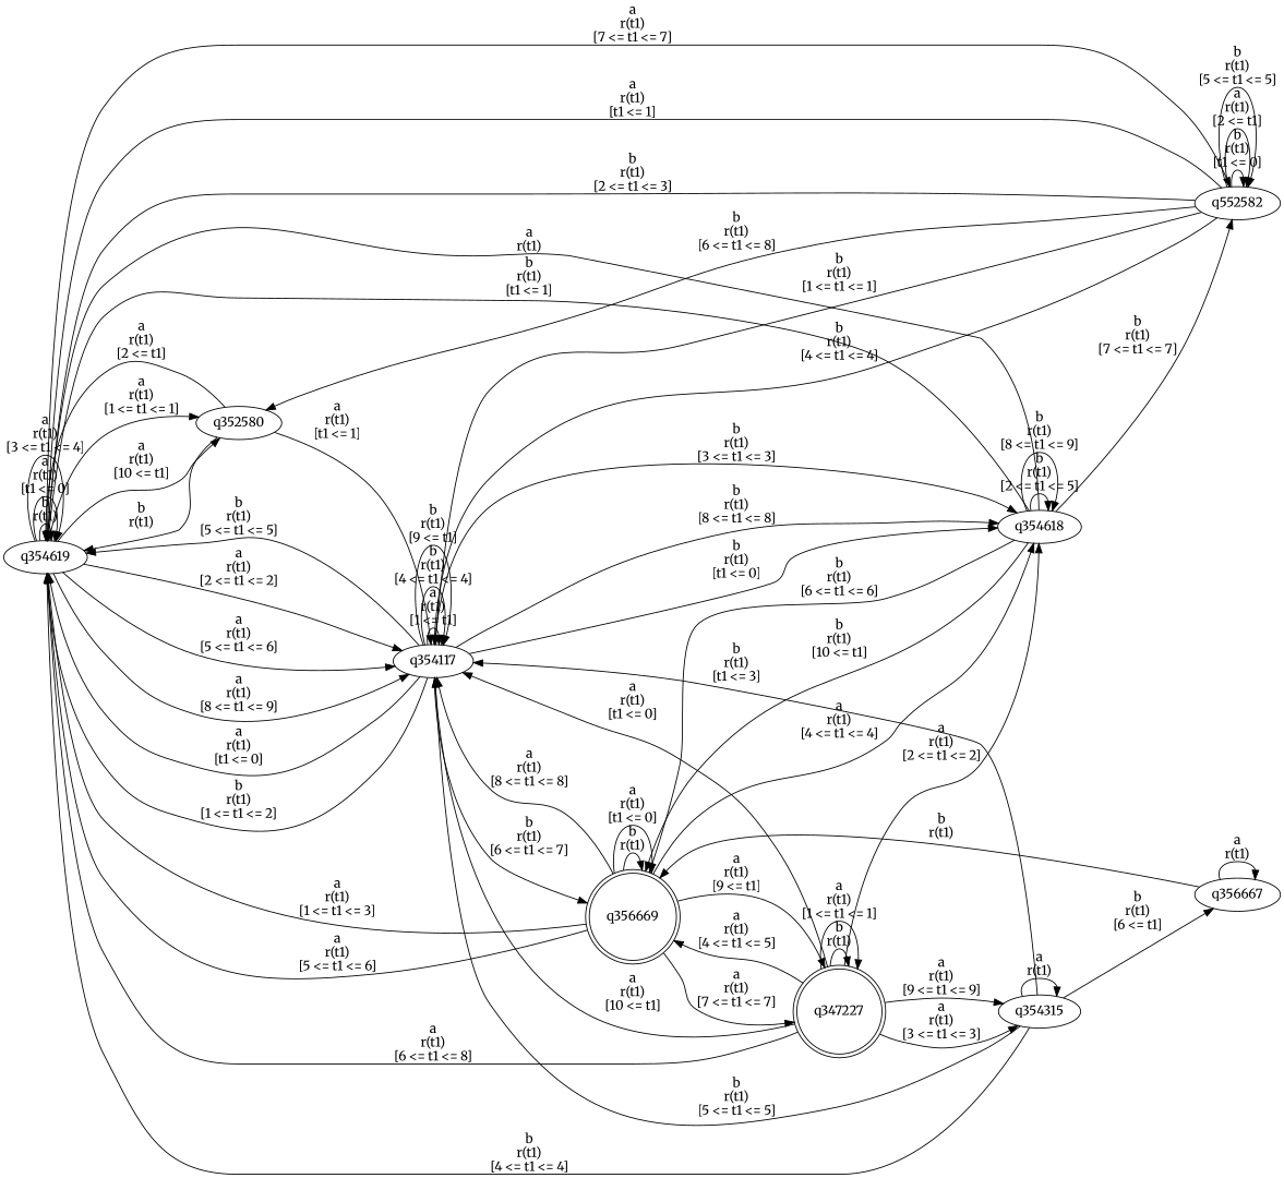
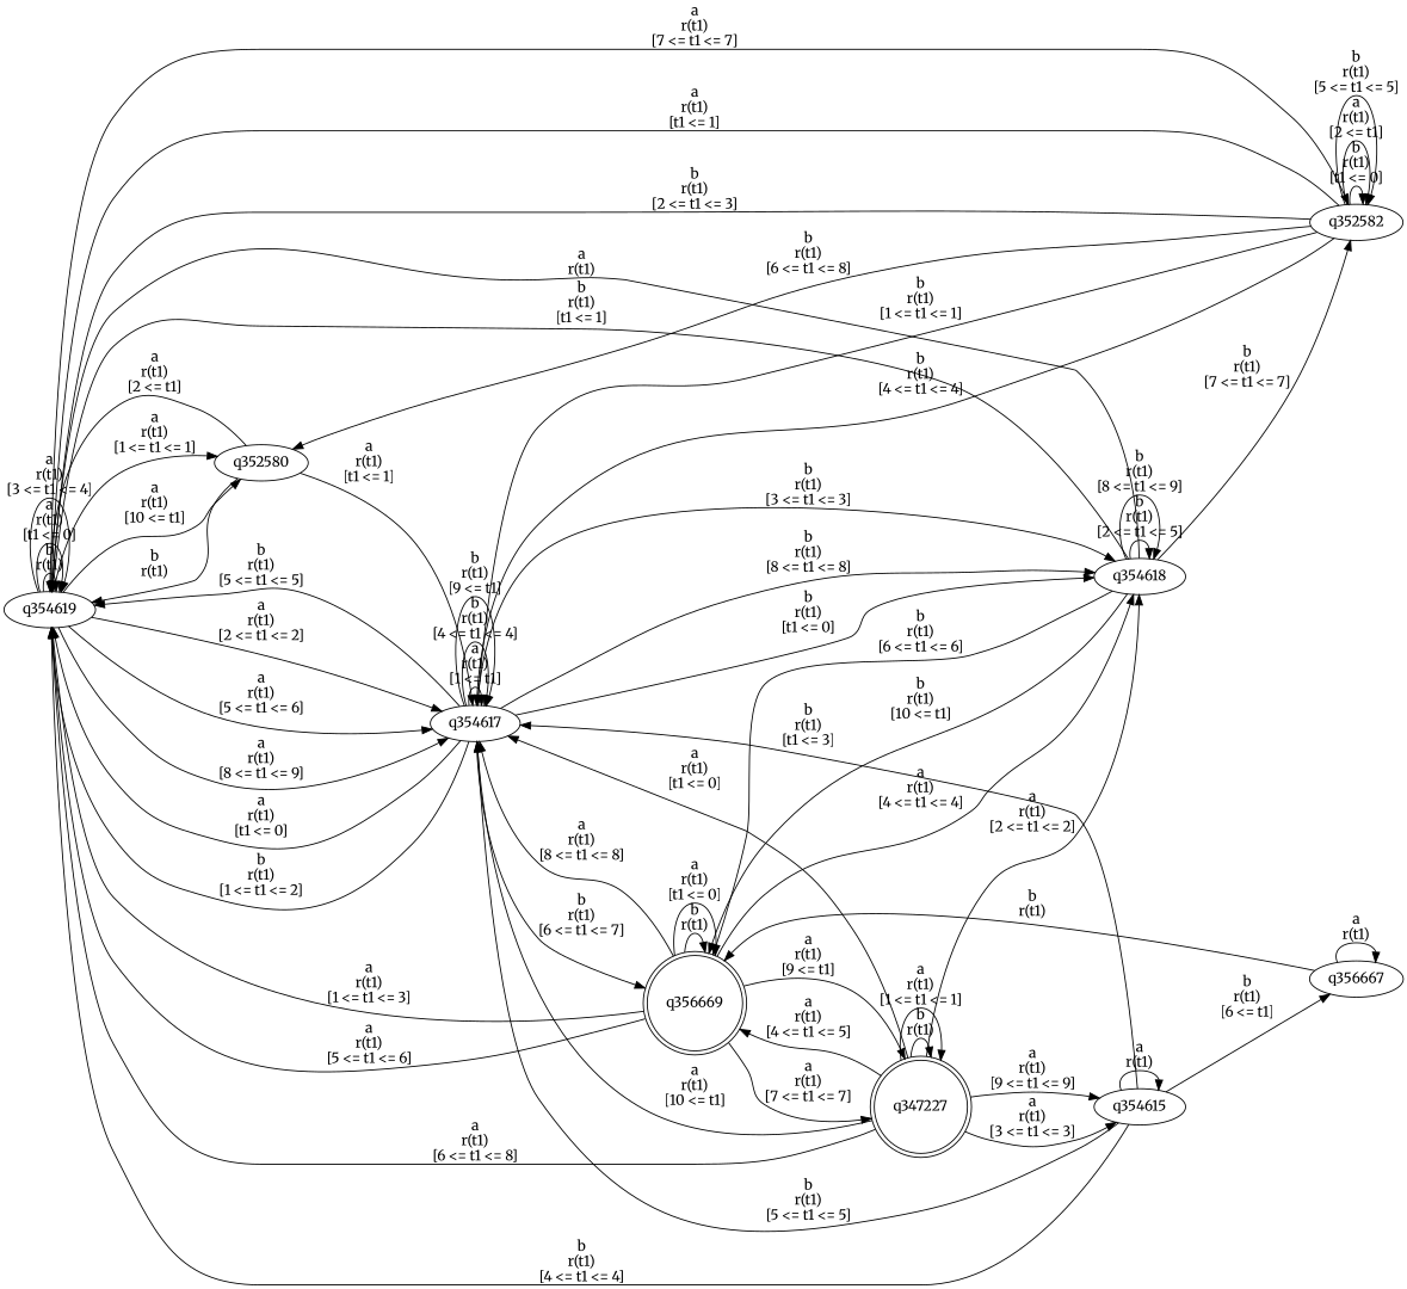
  digraph {
    fontname=Merriweather
    rankdir=LR
    node [fontname=Merriweather]
    edge [fontname=Merriweather]
    n1 [label=q354619]
    n2 [label=q352580]
-   n3 [label=q354117]
-   n4 [label=q552582]
+   n3 [label=q354617]
+   n4 [label=q352582]
    n5 [label=q354618 shape=ellipse]
    n6 [label=q356669 shape=doublecircle]
    n7 [label=q347227 shape=doublecircle]
-   n8 [label=q354315]
+   n8 [label=q354615]
    n9 [label=q356667]
    n1 -> n1 [label="b\nr(t1)\n"]
    n1 -> n1 [label="a\nr(t1)\n[t1 <= 0]"]
    n1 -> n1 [label="a\nr(t1)\n[3 <= t1 <= 4]"]
    n1 -> n2 [label="a\nr(t1)\n[1 <= t1 <= 1]"]
    n1 -> n2 [label="a\nr(t1)\n[10 <= t1]"]
    n1 -> n3 [label="a\nr(t1)\n[2 <= t1 <= 2]"]
    n1 -> n3 [label="a\nr(t1)\n[5 <= t1 <= 6]"]
    n1 -> n3 [label="a\nr(t1)\n[8 <= t1 <= 9]"]
    n1 -> n4 [label="a\nr(t1)\n[7 <= t1 <= 7]"]
    n2 -> n1 [label="b\nr(t1)\n"]
    n2 -> n1 [label="a\nr(t1)\n[2 <= t1]"]
    n2 -> n3 [label="a\nr(t1)\n[t1 <= 1]"]
    n3 -> n1 [label="a\nr(t1)\n[t1 <= 0]"]
    n3 -> n1 [label="b\nr(t1)\n[1 <= t1 <= 2]"]
    n3 -> n1 [label="b\nr(t1)\n[5 <= t1 <= 5]"]
    n3 -> n3 [label="a\nr(t1)\n[1 <= t1]"]
    n3 -> n3 [label="b\nr(t1)\n[4 <= t1 <= 4]"]
    n3 -> n3 [label="b\nr(t1)\n[9 <= t1]"]
    n3 -> n5 [label="b\nr(t1)\n[t1 <= 0]"]
    n3 -> n5 [label="b\nr(t1)\n[3 <= t1 <= 3]"]
    n3 -> n5 [label="b\nr(t1)\n[8 <= t1 <= 8]"]
    n3 -> n6 [label="b\nr(t1)\n[6 <= t1 <= 7]"]
    n4 -> n1 [label="a\nr(t1)\n[t1 <= 1]"]
    n4 -> n1 [label="b\nr(t1)\n[2 <= t1 <= 3]"]
    n4 -> n2 [label="b\nr(t1)\n[6 <= t1 <= 8]"]
    n4 -> n3 [label="b\nr(t1)\n[1 <= t1 <= 1]"]
    n4 -> n3 [label="b\nr(t1)\n[4 <= t1 <= 4]"]
    n4 -> n4 [label="b\nr(t1)\n[t1 <= 0]"]
    n4 -> n4 [label="a\nr(t1)\n[2 <= t1]"]
    n4 -> n4 [label="b\nr(t1)\n[5 <= t1 <= 5]"]
    n5 -> n1 [label="a\nr(t1)\n"]
    n5 -> n1 [label="b\nr(t1)\n[t1 <= 1]"]
    n5 -> n4 [label="b\nr(t1)\n[7 <= t1 <= 7]"]
    n5 -> n5 [label="b\nr(t1)\n[2 <= t1 <= 5]"]
    n5 -> n5 [label="b\nr(t1)\n[8 <= t1 <= 9]"]
    n5 -> n6 [label="b\nr(t1)\n[6 <= t1 <= 6]"]
    n5 -> n6 [label="b\nr(t1)\n[10 <= t1]"]
    n6 -> n1 [label="a\nr(t1)\n[1 <= t1 <= 3]"]
    n6 -> n1 [label="a\nr(t1)\n[5 <= t1 <= 6]"]
    n6 -> n3 [label="a\nr(t1)\n[8 <= t1 <= 8]"]
    n6 -> n5 [label="a\nr(t1)\n[4 <= t1 <= 4]"]
    n6 -> n6 [label="b\nr(t1)\n"]
    n6 -> n6 [label="a\nr(t1)\n[t1 <= 0]"]
    n6 -> n7 [label="a\nr(t1)\n[7 <= t1 <= 7]"]
    n6 -> n7 [label="a\nr(t1)\n[9 <= t1]"]
    n7 -> n1 [label="a\nr(t1)\n[6 <= t1 <= 8]"]
    n7 -> n3 [label="a\nr(t1)\n[t1 <= 0]"]
    n7 -> n3 [label="a\nr(t1)\n[10 <= t1]"]
    n7 -> n5 [label="a\nr(t1)\n[2 <= t1 <= 2]"]
    n7 -> n6 [label="a\nr(t1)\n[4 <= t1 <= 5]"]
    n7 -> n7 [label="b\nr(t1)\n"]
    n7 -> n7 [label="a\nr(t1)\n[1 <= t1 <= 1]"]
    n7 -> n8 [label="a\nr(t1)\n[3 <= t1 <= 3]"]
    n7 -> n8 [label="a\nr(t1)\n[9 <= t1 <= 9]"]
    n8 -> n1 [label="b\nr(t1)\n[4 <= t1 <= 4]"]
    n8 -> n3 [label="b\nr(t1)\n[t1 <= 3]"]
    n8 -> n3 [label="b\nr(t1)\n[5 <= t1 <= 5]"]
    n8 -> n8 [label="a\nr(t1)\n"]
    n8 -> n9 [label="b\nr(t1)\n[6 <= t1]"]
    n9 -> n6 [label="b\nr(t1)\n"]
    n9 -> n9 [label="a\nr(t1)\n"]
  }
